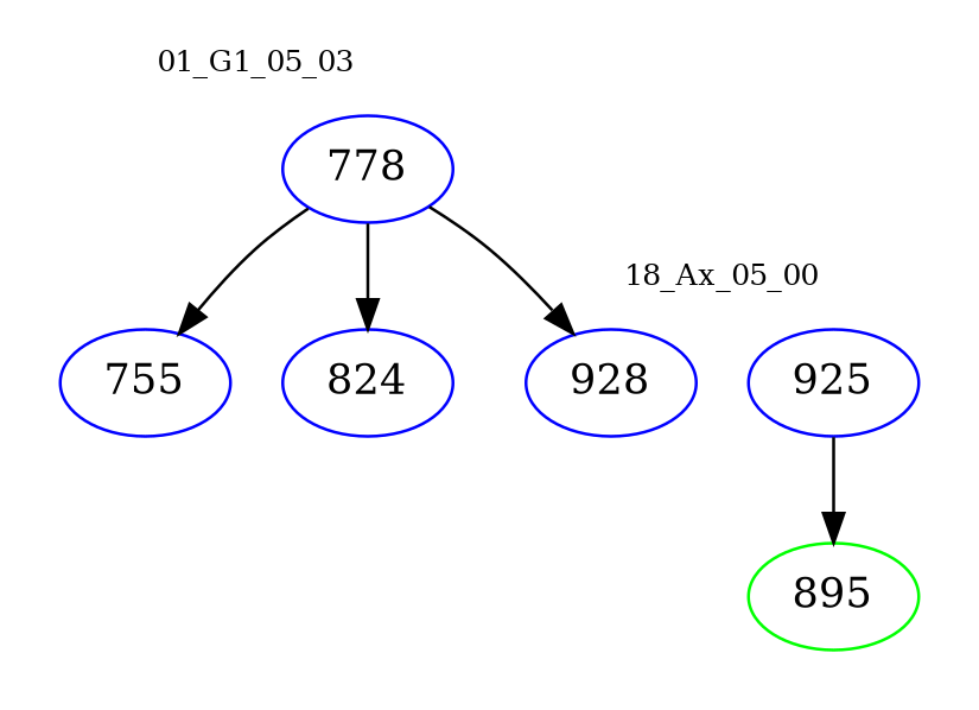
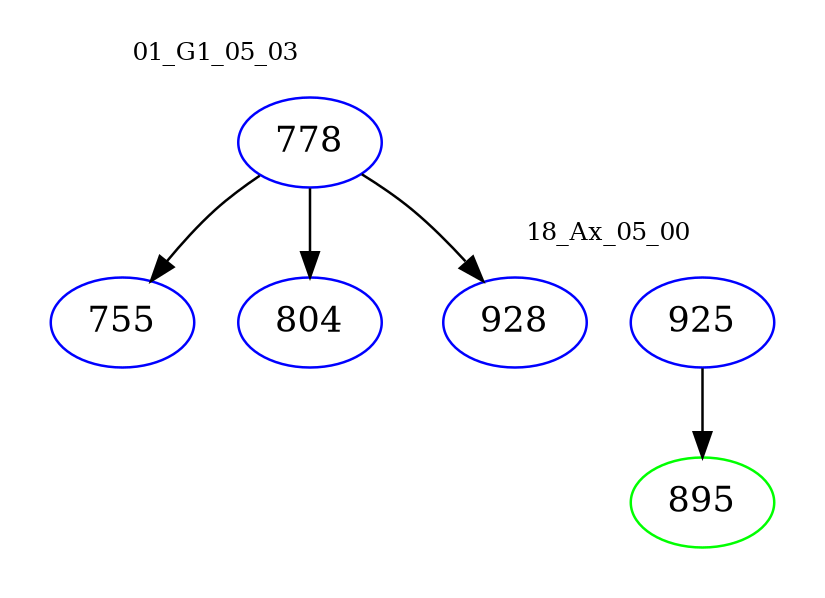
  digraph {
    node [color=blue]
    edge [color=black]
    n1 [label=925]
    n2 [color=green label=895]
    n3 [label=928]
    n4 [label=778]
    n5 [label=755]
-   n6 [label=824]
+   n6 [label=804]
    subgraph cluster_1 {
      color=white
      fontsize=10
      label="18_Ax_05_00"
      n1
      n2
      n3
    }
    subgraph cluster_2 {
      color=white
      fontsize=10
      label="01_G1_05_03"
      n4
      n5
      n6
    }
    n1 -> n2
    n4 -> n3
    n4 -> n5
    n4 -> n6
  }
